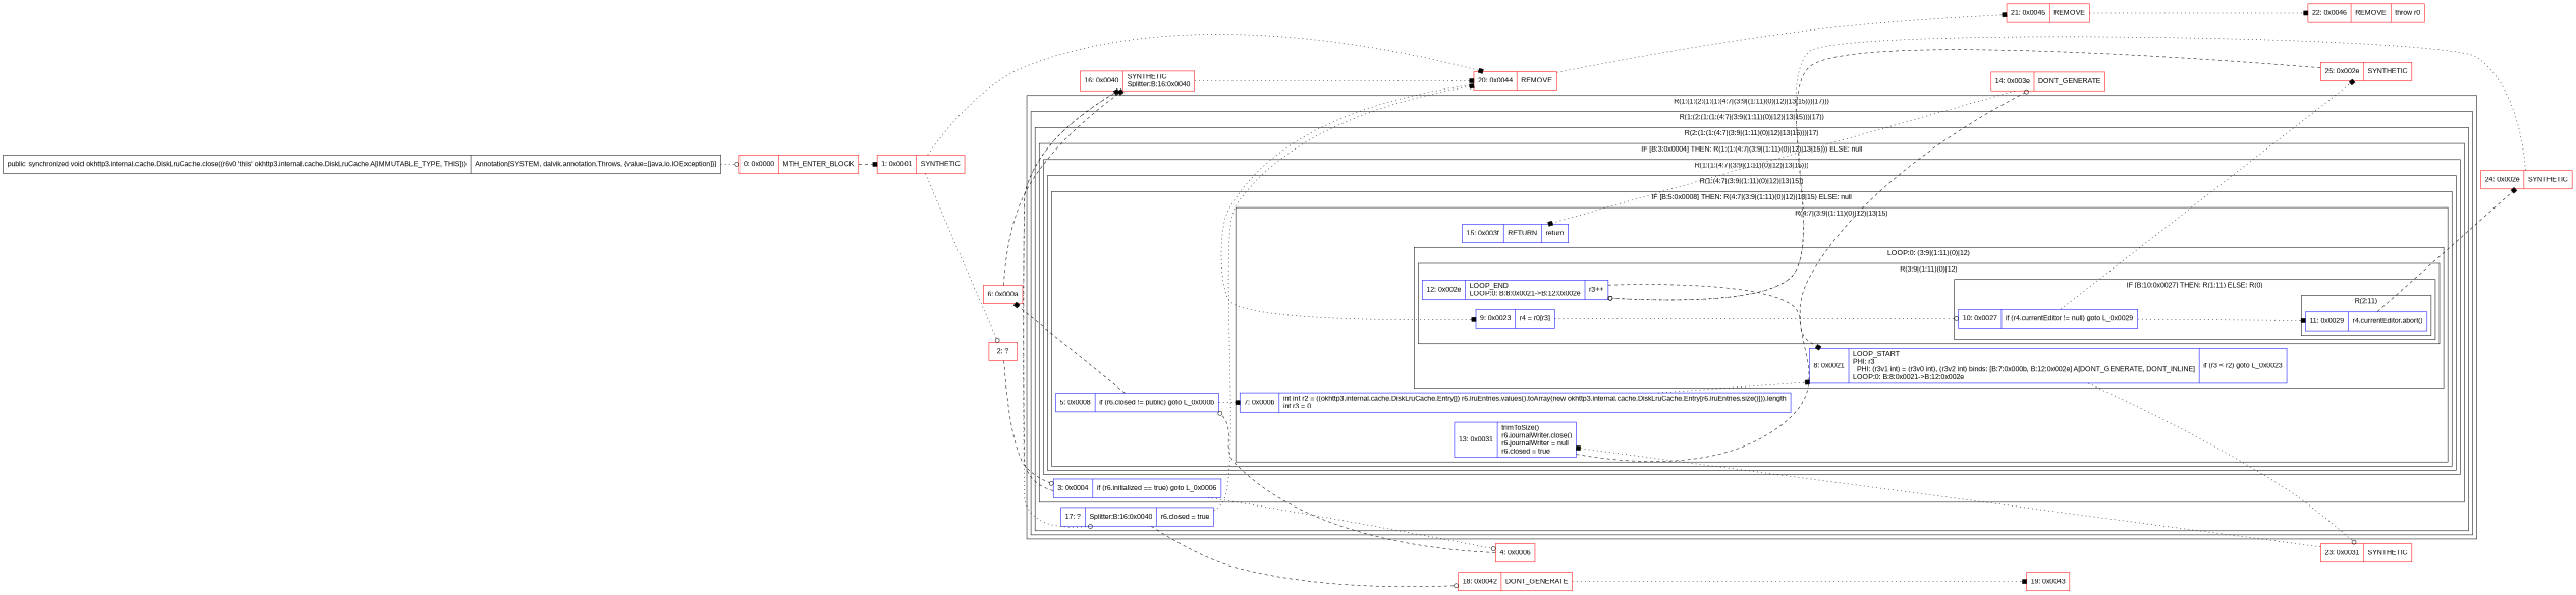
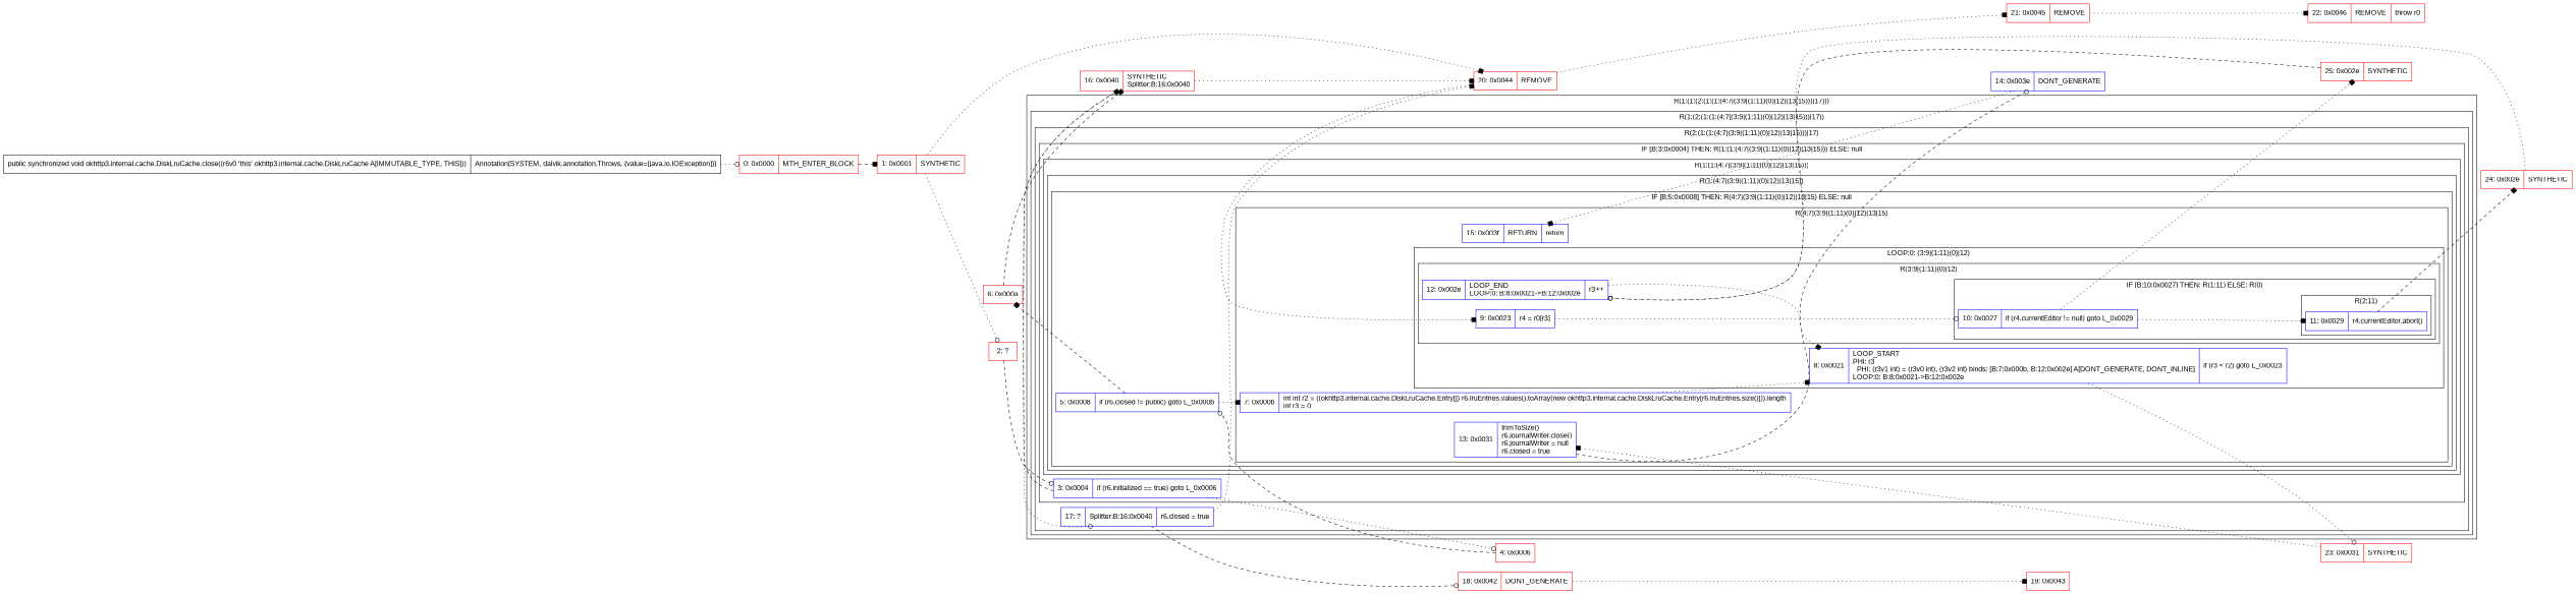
  digraph {
    fontname="Liberation Sans"
    rankdir=LR
    node [color=red fontname="Liberation Sans" shape=record]
    edge [arrowhead=box fontname="Liberation Sans" style=dotted]
    n1 [color=blue label="{11\:\ 0x0029|r4.currentEditor.abort()\l}"]
    n2 [color=blue label="{10\:\ 0x0027|if (r4.currentEditor != null) goto L_0x0029\l}"]
    n3 [color=blue label="{9\:\ 0x0023|r4 = r0[r3]\l}"]
    n4 [color=blue label="{12\:\ 0x002e|LOOP_END\lLOOP:0: B:8:0x0021\-\>B:12:0x002e\l|r3++\l}"]
    n5 [color=blue label="{8\:\ 0x0021|LOOP_START\lPHI: r3 \l  PHI: (r3v1 int) = (r3v0 int), (r3v2 int) binds: [B:7:0x000b, B:12:0x002e] A[DONT_GENERATE, DONT_INLINE]\lLOOP:0: B:8:0x0021\-\>B:12:0x002e\l|if (r3 \< r2) goto L_0x0023\l}"]
    n6 [color=blue label="{7\:\ 0x000b|int int r2 = ((okhttp3.internal.cache.DiskLruCache.Entry[]) r6.lruEntries.values().toArray(new okhttp3.internal.cache.DiskLruCache.Entry[r6.lruEntries.size()])).length\lint r3 = 0\l}"]
    n7 [color=blue label="{13\:\ 0x0031|trimToSize()\lr6.journalWriter.close()\lr6.journalWriter = null\lr6.closed = true\l}"]
    n8 [color=blue label="{15\:\ 0x003f|RETURN\l|return\l}"]
    n9 [color=blue label="{5\:\ 0x0008|if (r6.closed != public) goto L_0x000b\l}"]
    n10 [color=blue label="{3\:\ 0x0004|if (r6.initialized == true) goto L_0x0006\l}"]
    n11 [color=blue label="{17\:\ ?|Splitter:B:16:0x0040\l|r6.closed = true\l}"]
    n12 [label="{24\:\ 0x002e|SYNTHETIC\l}"]
    n13 [label="{25\:\ 0x002e|SYNTHETIC\l}"]
    n14 [label="{23\:\ 0x0031|SYNTHETIC\l}"]
-   n15 [label="{14\:\ 0x003e|DONT_GENERATE\l}"]
+   n15 [color=blue label="{14\:\ 0x003e|DONT_GENERATE\l}"]
    n16 [label="{6\:\ 0x000a}"]
    n17 [label="{4\:\ 0x0006}"]
    n18 [label="{16\:\ 0x0040|SYNTHETIC\lSplitter:B:16:0x0040\l}"]
    n19 [label="{18\:\ 0x0042|DONT_GENERATE\l}"]
    n20 [label="{20\:\ 0x0044|REMOVE\l}"]
    n21 [label="{19\:\ 0x0043}"]
    n22 [label="{21\:\ 0x0045|REMOVE\l}"]
    n23 [label="{0\:\ 0x0000|MTH_ENTER_BLOCK\l}"]
    n24 [label="{1\:\ 0x0001|SYNTHETIC\l}"]
    n25 [label="{2\:\ ?}"]
    n26 [label="{22\:\ 0x0046|REMOVE\l|throw r0\l}"]
    n27 [label="{public synchronized void okhttp3.internal.cache.DiskLruCache.close((r6v0 'this' okhttp3.internal.cache.DiskLruCache A[IMMUTABLE_TYPE, THIS]))  | Annotation[SYSTEM, dalvik.annotation.Throws, \{value=[java.io.IOException]\}]\l}" color=""]
    subgraph cluster_1 {
      label="R(1:(1:(2:(1:(1:(4:7|(3:9|(1:11)(0)|12)|13|15)))|17)))"
      subgraph cluster_2 {
        label="R(1:(2:(1:(1:(4:7|(3:9|(1:11)(0)|12)|13|15)))|17))"
        subgraph cluster_3 {
          label="R(2:(1:(1:(4:7|(3:9|(1:11)(0)|12)|13|15)))|17)"
          n11
          subgraph cluster_4 {
            label="IF [B:3:0x0004] THEN: R(1:(1:(4:7|(3:9|(1:11)(0)|12)|13|15))) ELSE: null"
            n10
            subgraph cluster_5 {
              label="R(1:(1:(4:7|(3:9|(1:11)(0)|12)|13|15)))"
              subgraph cluster_6 {
                label="R(1:(4:7|(3:9|(1:11)(0)|12)|13|15))"
                subgraph cluster_7 {
                  label="IF [B:5:0x0008] THEN: R(4:7|(3:9|(1:11)(0)|12)|13|15) ELSE: null"
                  n9
                  subgraph cluster_8 {
                    label="R(4:7|(3:9|(1:11)(0)|12)|13|15)"
                    n6
                    n7
                    n8
                    subgraph cluster_9 {
                      label="LOOP:0: (3:9|(1:11)(0)|12)"
                      n5
                      subgraph cluster_10 {
                        label="R(3:9|(1:11)(0)|12)"
                        n3
                        n4
                        subgraph cluster_11 {
                          label="IF [B:10:0x0027] THEN: R(1:11) ELSE: R(0)"
                          n2
                          subgraph cluster_12 {
                            label="R(2:11)"
                            n1
                          }
                          subgraph cluster_13 {
                            label="R(0)"
                          }
                        }
                      }
                    }
                  }
                }
              }
            }
          }
        }
      }
    }
    n1 -> n12 [style=dashed]
    n2 -> n1
    n2 -> n13
    n3 -> n2 [arrowhead=odot]
-   n4 -> n5 [style=dashed]
+   n4 -> n5
    n5 -> n14 [arrowhead=odot]
    n6 -> n5
    n7 -> n15 [arrowhead=odot style=dashed]
    n9 -> n6
    n9 -> n16 [style=dashed]
    n10 -> n17 [arrowhead=odot]
    n10 -> n18 [style=dashed]
    n11 -> n19 [arrowhead=odot style=dashed]
    n11 -> n20
    n12 -> n4 [arrowhead=odot]
    n13 -> n4 [arrowhead=odot style=dashed]
    n14 -> n7
    n15 -> n8
    n16 -> n18 [style=dashed]
    n17 -> n9 [arrowhead=odot style=dashed]
    n18 -> n11 [arrowhead=odot]
    n18 -> n20
    n19 -> n21
    n20 -> n3
    n20 -> n22
    n22 -> n26
    n23 -> n24 [style=dashed]
    n24 -> n20
    n24 -> n25 [arrowhead=odot]
    n25 -> n10 [arrowhead=odot style=dashed]
    n27 -> n23 [arrowhead=odot]
  }
